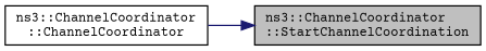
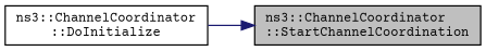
  digraph {
    rankdir=RL
    fontname="Courier Prime"
    node [color=black fontname="Courier Prime" fontsize=10 shape=record style=filled]
    n1 [fillcolor=grey75 fontcolor=black height=0.2 label="ns3::ChannelCoordinator\l::StartChannelCoordination" width=0.4]
-   n2 [fillcolor=white height=0.2 label="ns3::ChannelCoordinator\l::ChannelCoordinator" width=0.4]
+   n2 [fillcolor=white height=0.2 label="ns3::ChannelCoordinator\l::DoInitialize" width=0.4]
    n1 -> n2 [color=midnightblue dir=back fontname="Courier Prime" fontsize=10 labelfontname=Helvetica labelfontsize=10 style=solid]
  }
